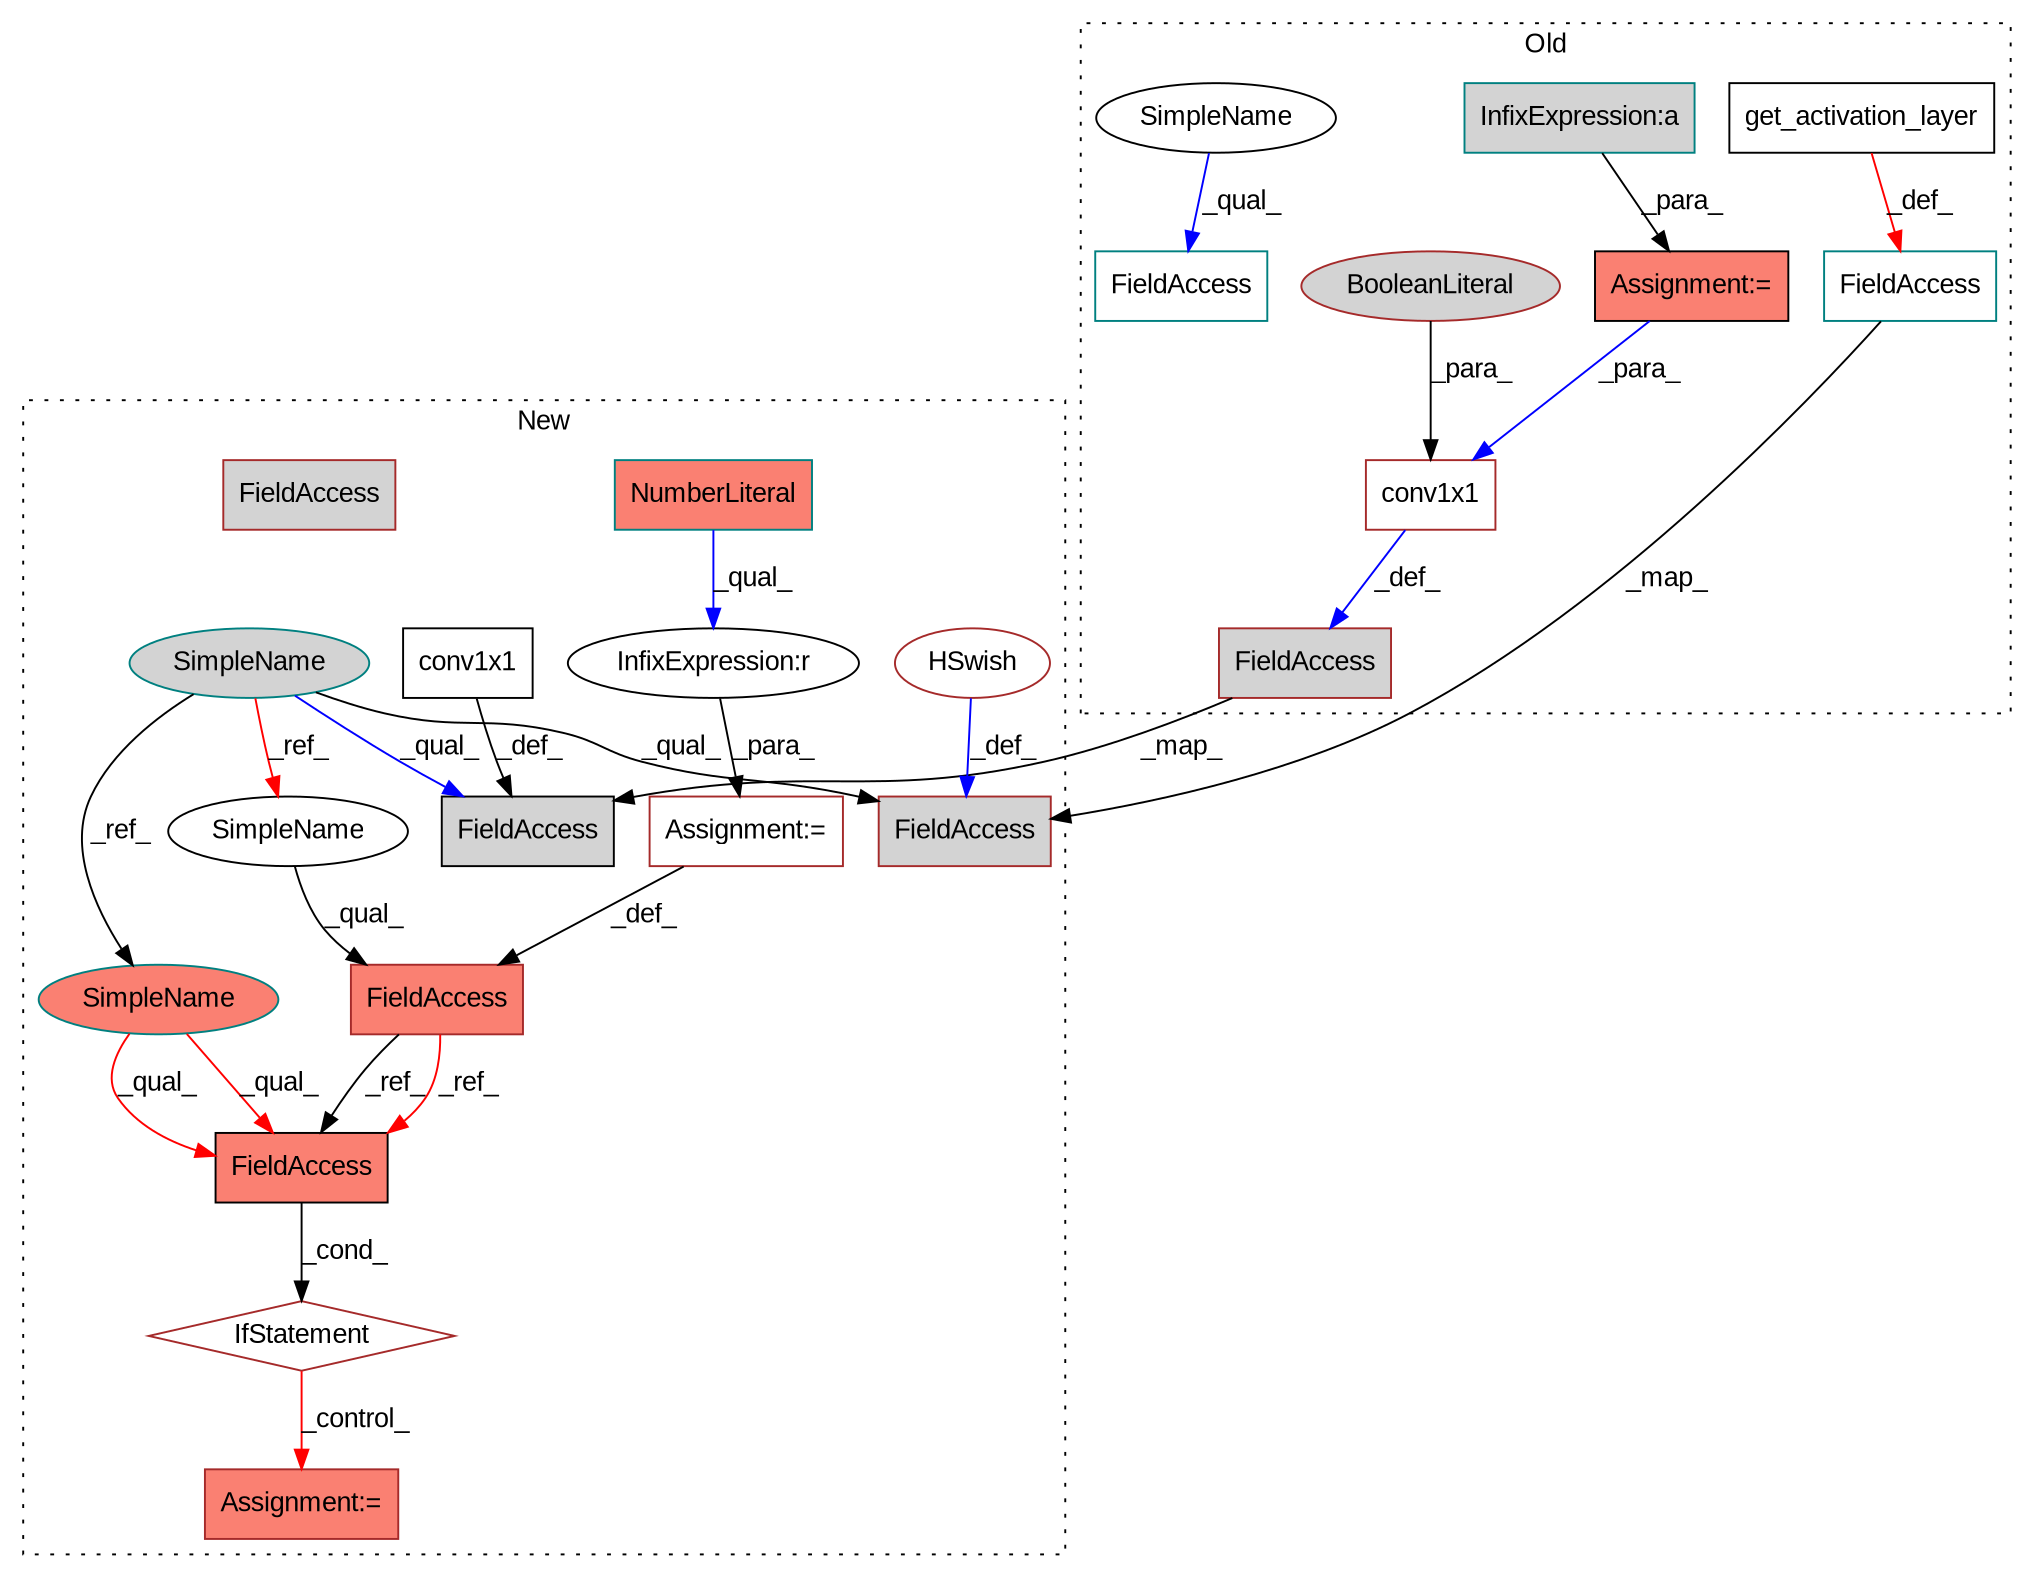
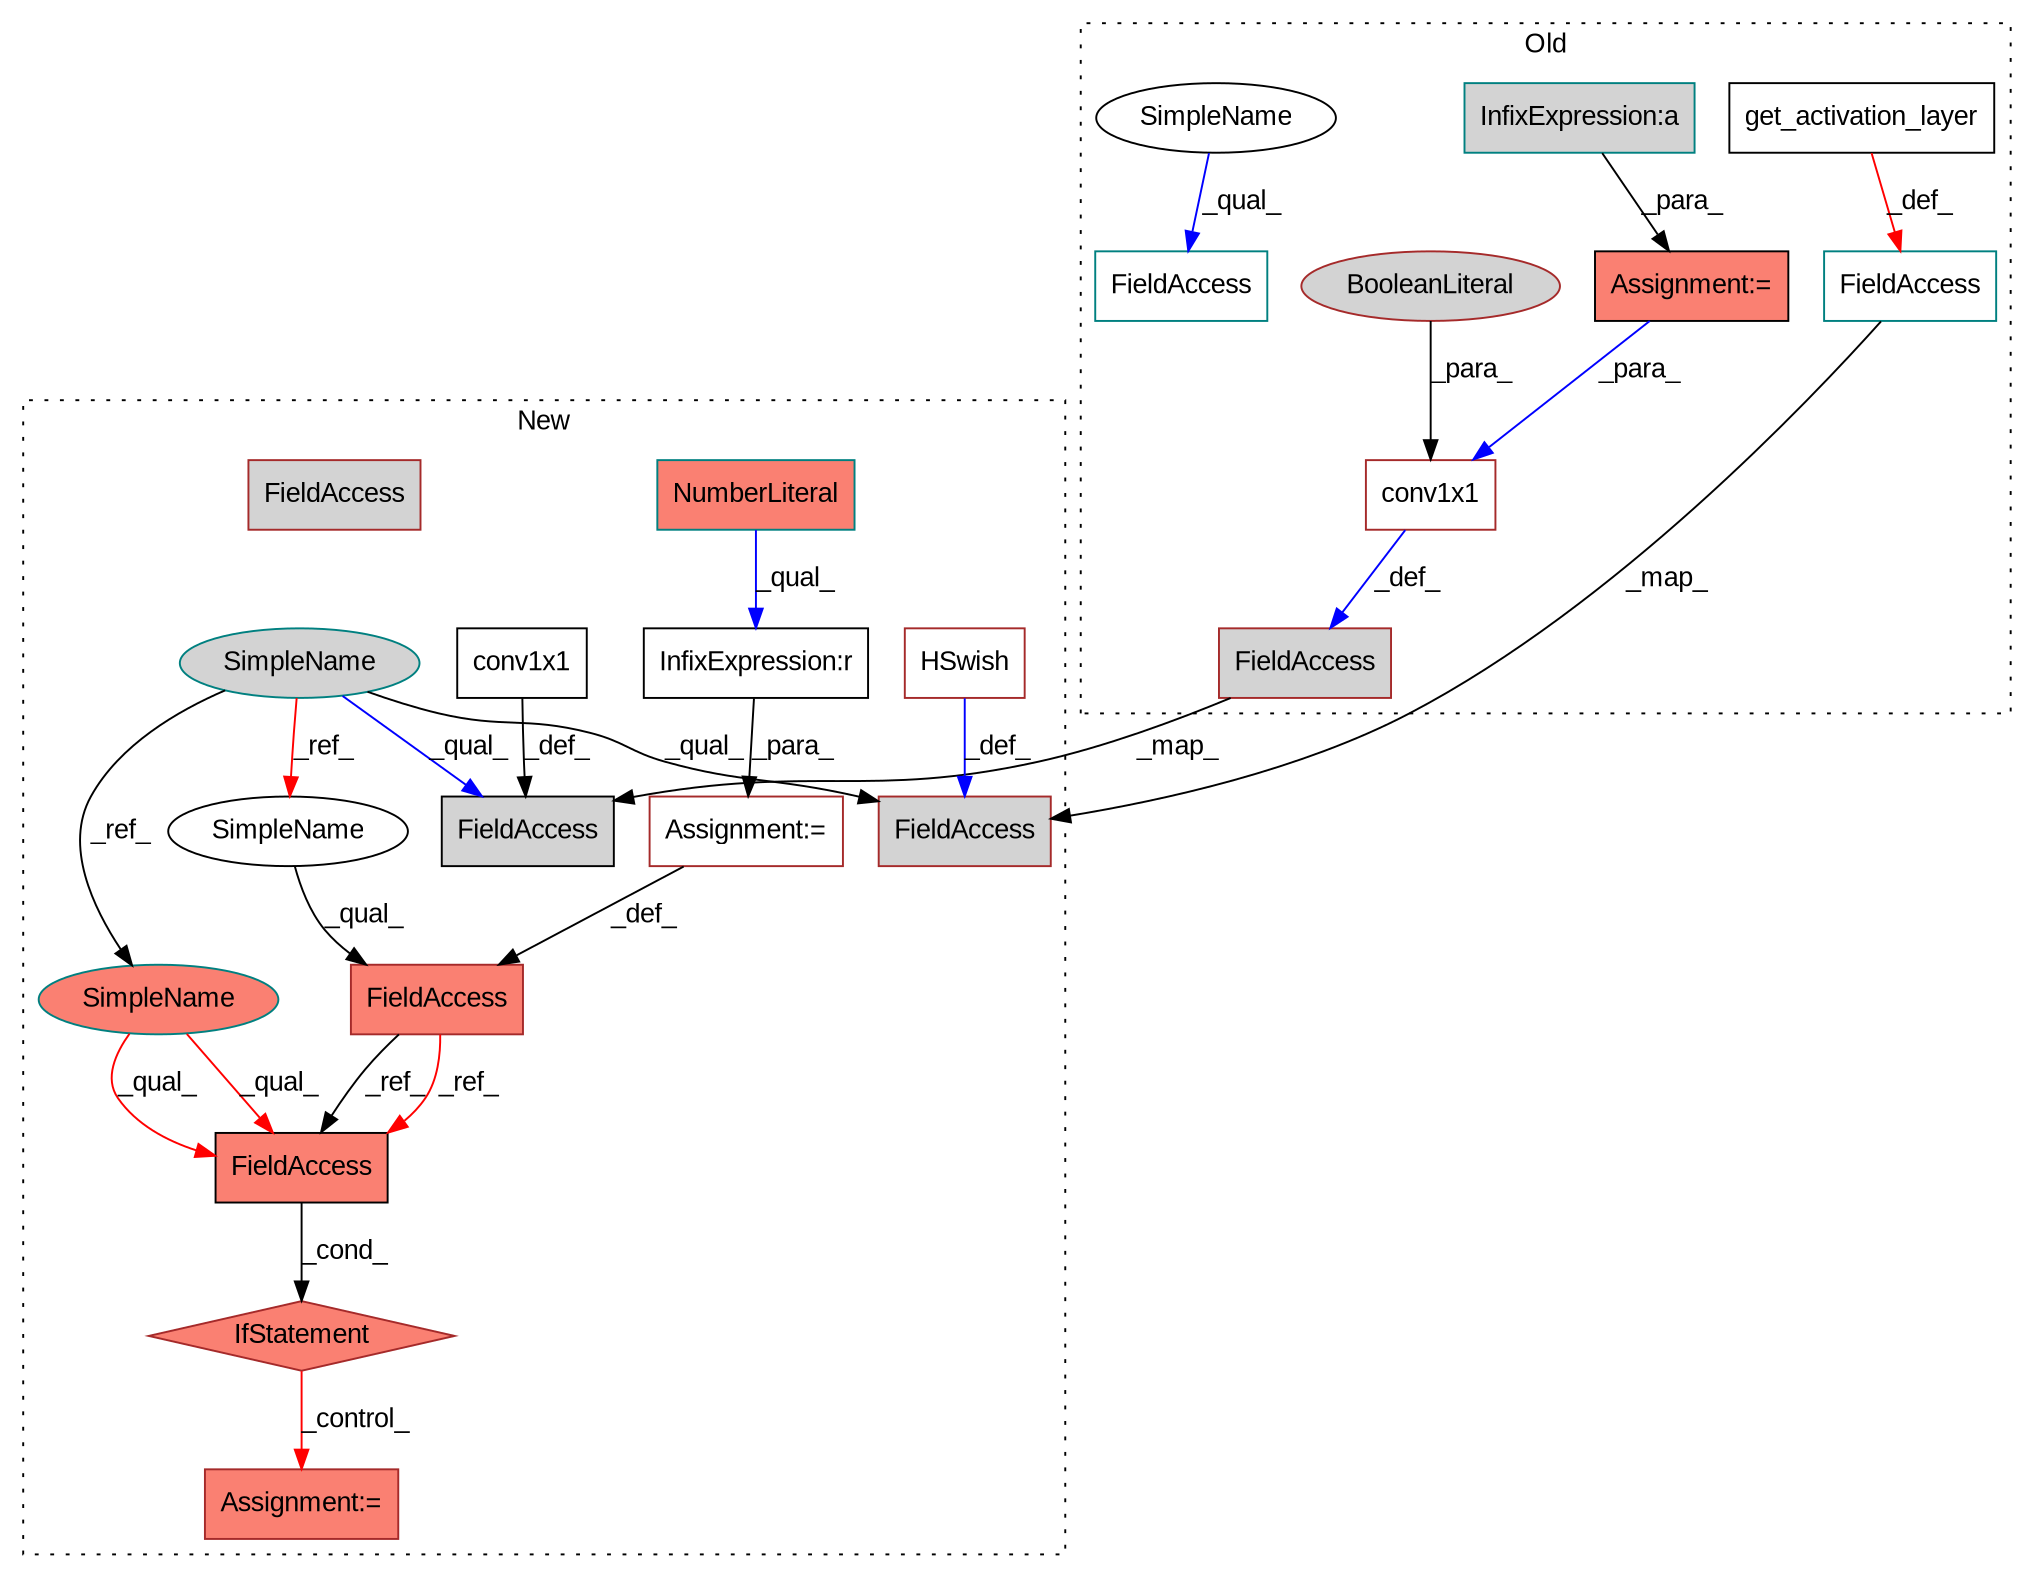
  digraph {
    fontname="Liberation Sans"
    node [a=22 color=brown fillcolor=white fontname="Liberation Sans" l=4 s=2953 shape=box style=filled]
    edge [color=black fontname="Liberation Sans"]
    n1 [a=32 l="8,1" label=conv1x1 s="8398,8431"]
    n2 [a=27 color=teal fillcolor=lightgrey l=3 label="InfixExpression:a" s=8323]
    n3 [a=9 fillcolor=lightgrey label=BooleanLiteral s=8427 shape=ellipse]
    n4 [fillcolor=lightgrey l=10 label=FieldAccess s=8387]
    n5 [color=teal l=9 label=FieldAccess s=8342]
    n6 [a=7 color=black fillcolor=salmon l=1 label="Assignment:=" s=8313]
    n7 [color=teal l=10 label=FieldAccess s=8438]
    n8 [a=32 color=black l="21,1" label=get_activation_layer s="8449,8480"]
    n9 [a=42 color=black label=SimpleName s=8342 shape=ellipse]
-   n10 [a=25 l="4,2" label=IfStatement s="2949,2969" shape=diamond]
-   n11 [a=27 color=black label="InfixExpression:r" s=2856 shape=ellipse]
+   n10 [a=25 fillcolor=salmon l="4,2" label=IfStatement s="2949,2969" shape=diamond]
+   n11 [a=27 color=black label="InfixExpression:r" s=2856]
    n12 [a=34 color=teal fillcolor=salmon l=3 label=NumberLiteral s=2860]
    n13 [fillcolor=lightgrey l=16 label=FieldAccess]
    n14 [fillcolor=salmon l=16 label=FieldAccess s=2826]
    n15 [a=42 color=teal fillcolor=lightgrey label=SimpleName s=2701 shape=ellipse]
    n16 [color=black fillcolor=lightgrey l=10 label=FieldAccess s=2870]
    n17 [a=32 color=black l="8,1" label=conv1x1 s="2881,2913"]
    n18 [a=7 fillcolor=salmon l=1 label="Assignment:=" s=2991]
    n19 [a=7 l=1 label="Assignment:=" s=2842]
    n20 [fillcolor=lightgrey l=10 label=FieldAccess s=2920]
-   n21 [a=32 l="7,1" label=HSwish s="2931,2942" shape=ellipse]
+   n21 [a=32 l="7,1" label=HSwish s="2931,2942"]
    n22 [a=42 color=teal fillcolor=salmon label=SimpleName shape=ellipse]
    n23 [a=42 color=black label=SimpleName s=2826 shape=ellipse]
    n24 [color=black fillcolor=salmon l=16 label=FieldAccess]
    subgraph cluster_1 {
      label=Old
      style=dotted
      n1
      n2
      n3
      n4
      n5
      n6
      n7
      n8
      n9
    }
    subgraph cluster_2 {
      label=New
      style=dotted
      n10
      n11
      n12
      n13
      n14
      n15
      n16
      n17
      n18
      n19
      n20
      n21
      n22
      n23
      n24
    }
    n1 -> n4 [color=blue label=_def_]
    n2 -> n6 [label=_para_]
    n3 -> n1 [label=_para_]
    n4 -> n16 [label=_map_]
    n6 -> n1 [color=blue label=_para_]
    n7 -> n20 [label=_map_]
    n8 -> n7 [color=red label=_def_]
    n9 -> n5 [color=blue label=_qual_]
    n10 -> n18 [color=red label=_control_]
    n11 -> n19 [label=_para_]
    n12 -> n11 [color=blue label=_qual_]
    n14 -> n24 [label=_ref_]
    n14 -> n24 [color=red label=_ref_]
    n15 -> n16 [color=blue label=_qual_]
    n15 -> n20 [label=_qual_]
    n15 -> n22 [label=_ref_]
    n15 -> n23 [color=red label=_ref_]
    n17 -> n16 [label=_def_]
    n19 -> n14 [label=_def_]
    n21 -> n20 [color=blue label=_def_]
    n22 -> n24 [color=red label=_qual_]
    n22 -> n24 [color=red label=_qual_]
    n23 -> n14 [label=_qual_]
    n24 -> n10 [label=_cond_]
  }
